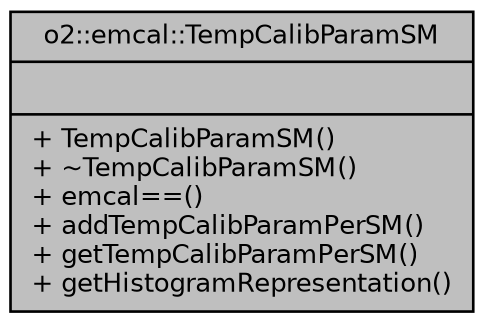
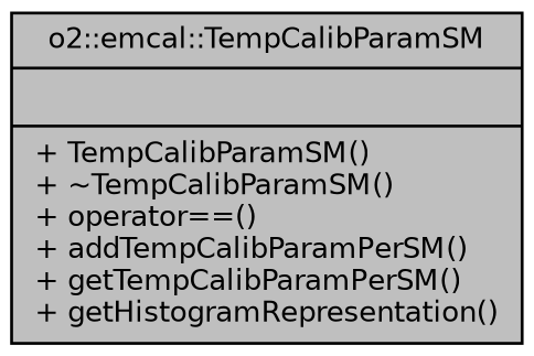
  digraph {
-   n1 [color=black fillcolor=grey75 fontcolor=black fontname=Helvetica fontsize=10 height=0.2 label="{o2::emcal::TempCalibParamSM\n||+ TempCalibParamSM()\l+ ~TempCalibParamSM()\l+ emcal==()\l+ addTempCalibParamPerSM()\l+ getTempCalibParamPerSM()\l+ getHistogramRepresentation()\l}" shape=record style=filled width=0.4]
+   n1 [color=black fillcolor=grey75 fontcolor=black fontname=Helvetica fontsize=10 height=0.2 label="{o2::emcal::TempCalibParamSM\n||+ TempCalibParamSM()\l+ ~TempCalibParamSM()\l+ operator==()\l+ addTempCalibParamPerSM()\l+ getTempCalibParamPerSM()\l+ getHistogramRepresentation()\l}" shape=record style=filled width=0.4]
  }
